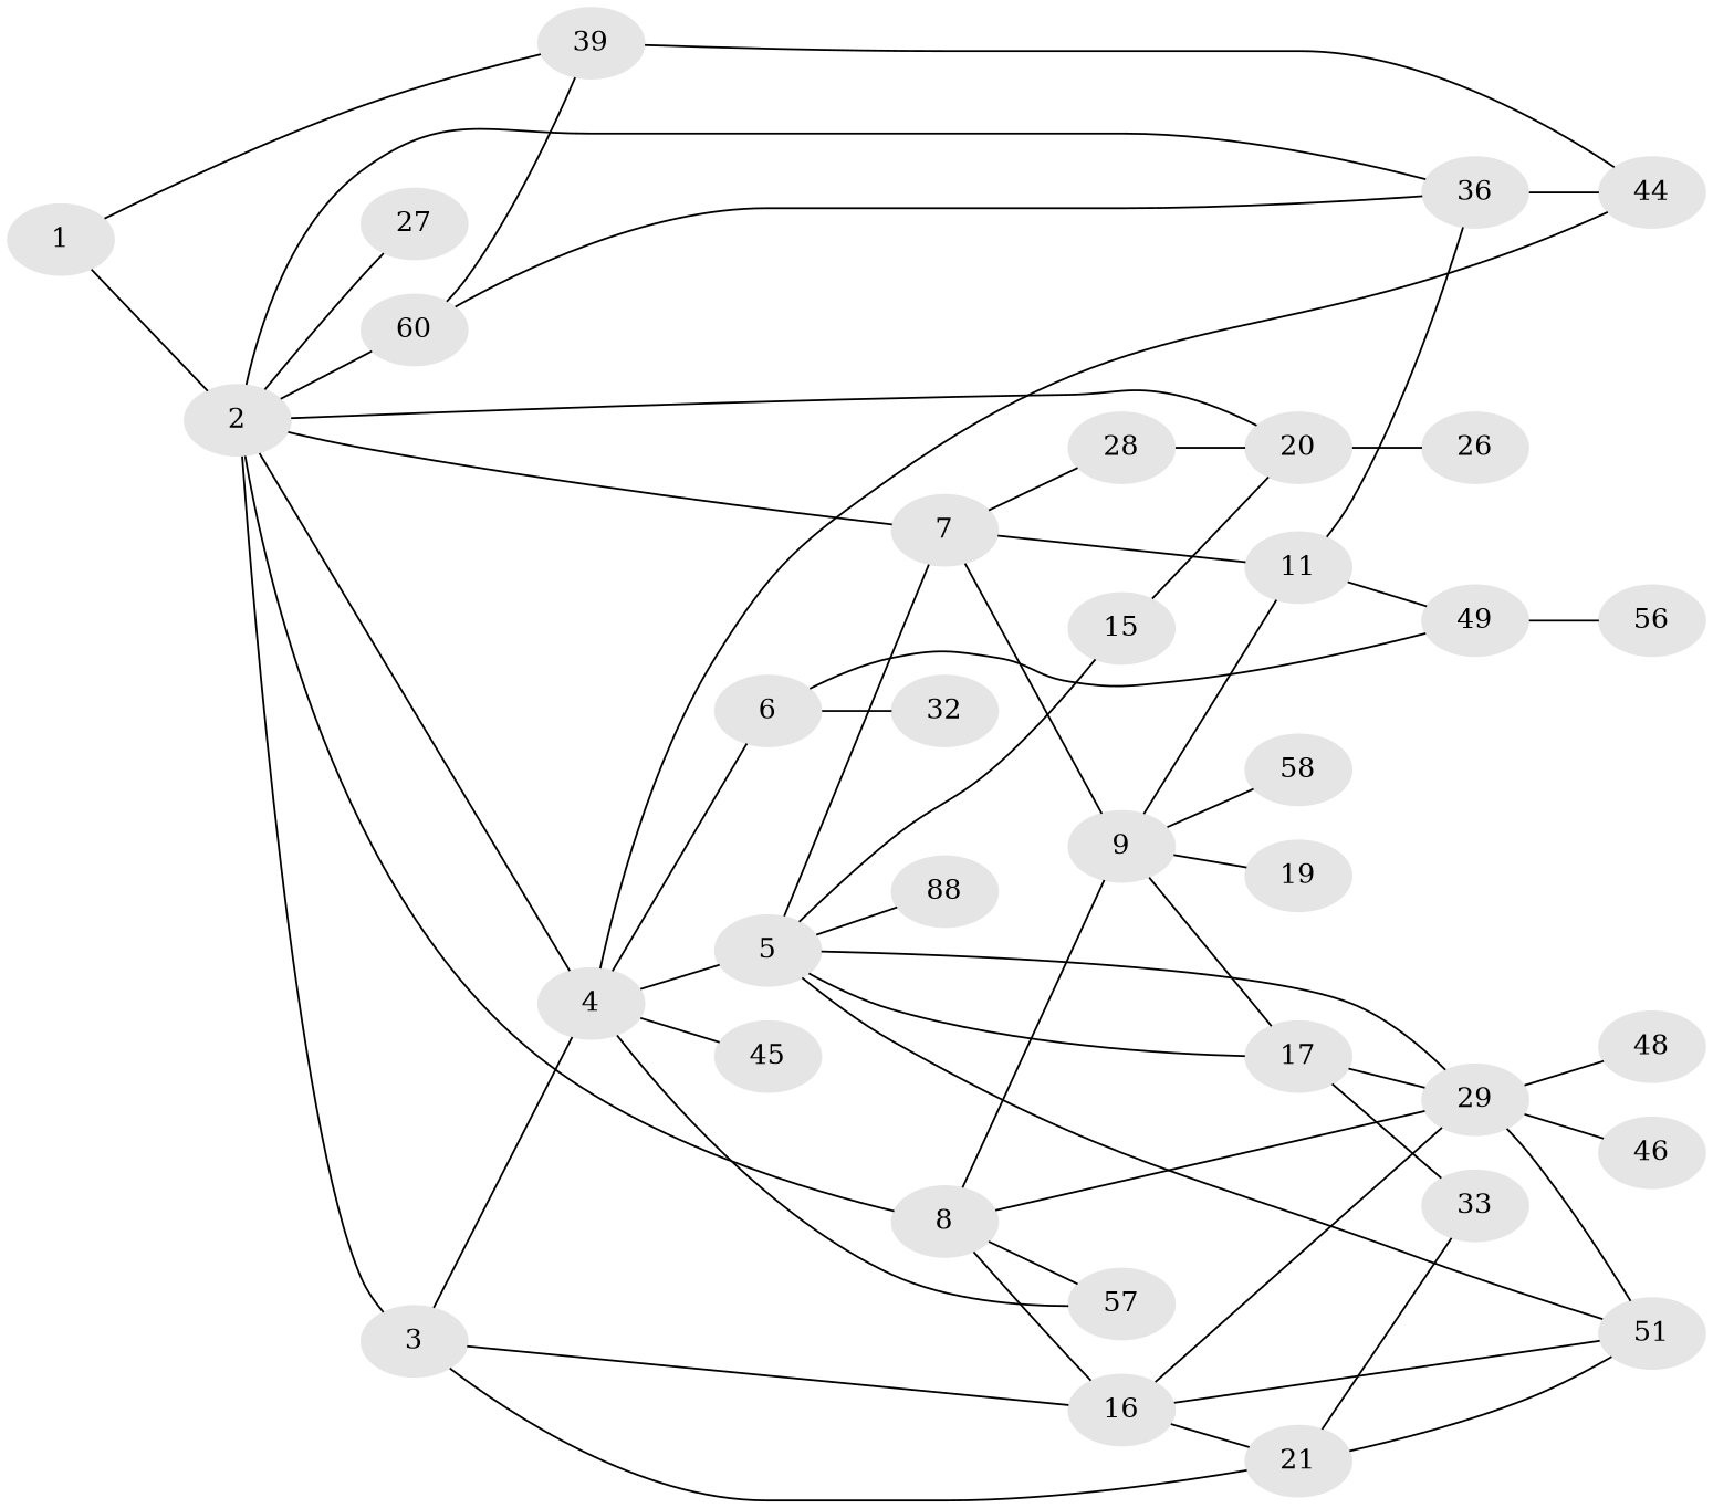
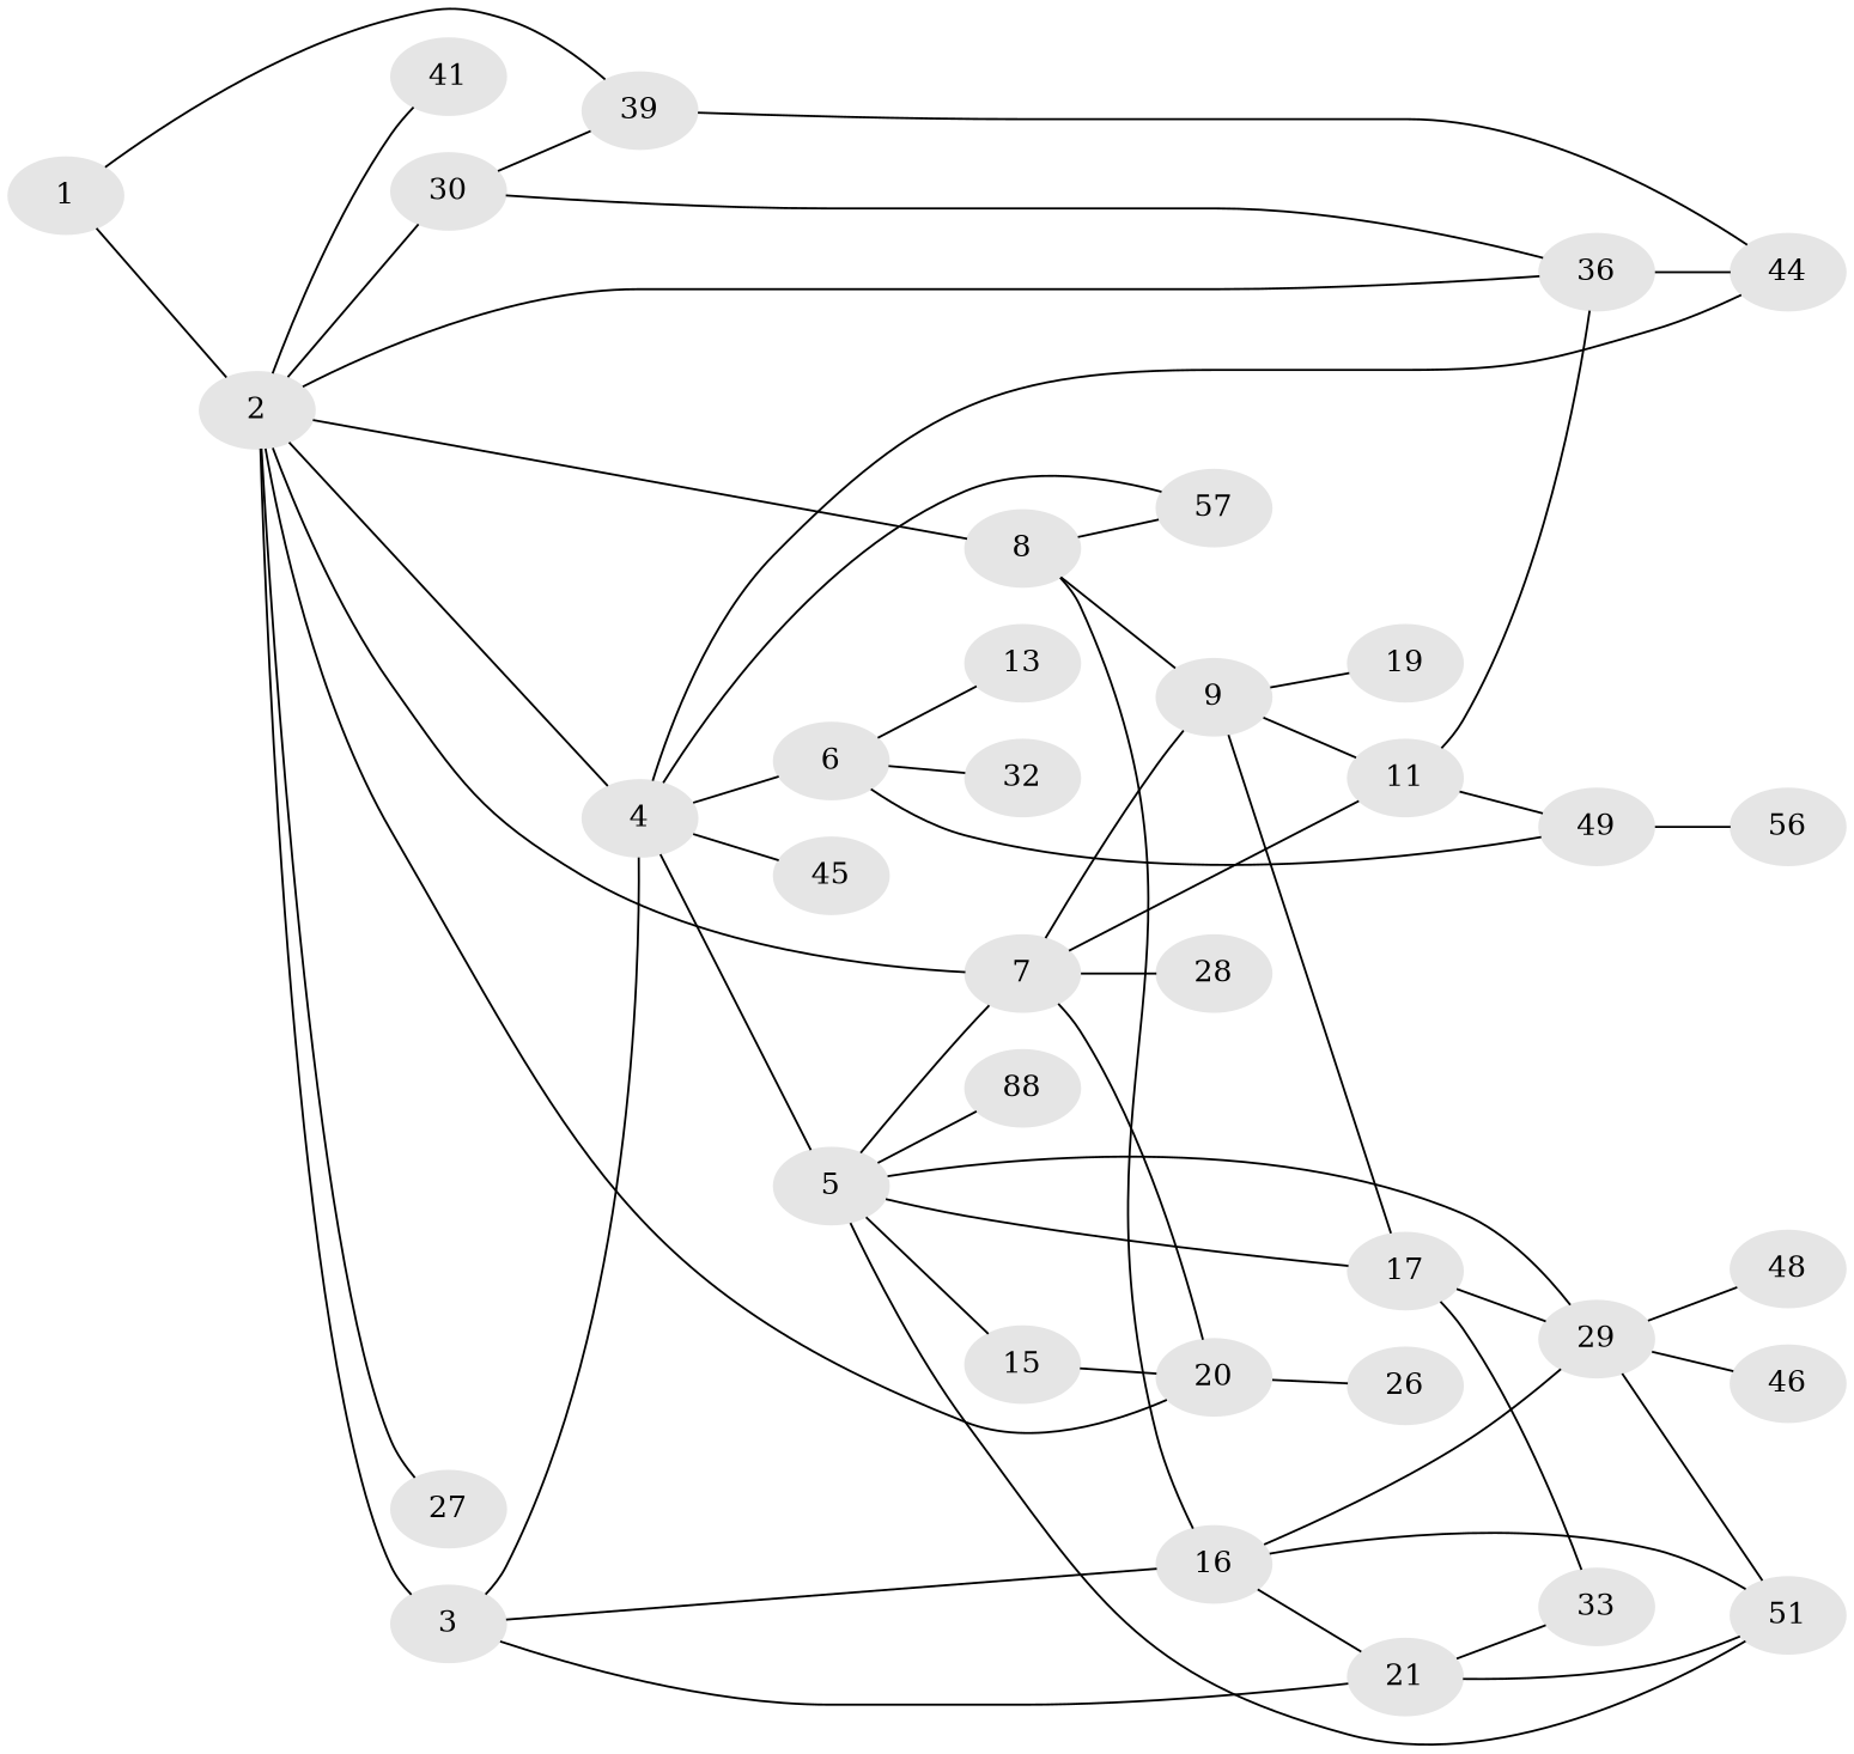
  graph {
    rankdir=LR
    node [color=gray90 style=filled]
    2 [super="+25"]
    3 [super="+12"]
    4 [super="+43"]
    7 [super="+18"]
    8 [super="+24"]
    20 [super="+55"]
    27
-   30 [super="+37" label=60]
+   30 [super="+37"]
    36 [super="+47"]
+   41 [super="+52"]
    1
    39 [super="+42"]
    44
    16 [super="+31"]
    21 [super="+23"]
    5 [super="+22"]
    6 [super="+10"]
    45 [super="+54"]
    57
    9 [super="+14"]
    11 [super="+35"]
    28
    29 [super="+40"]
    26
    51
    33 [super="+50"]
    15
    17
    n29 [label=88]
+   13
    32
    49 [super="+53"]
    46
    48
    56
    19 [super="+34"]
-   58
    2 -- 3
    2 -- 4
    2 -- 7
    2 -- 8
    2 -- 20
    2 -- 27
    2 -- 30
    2 -- 36
+   2 -- 41
    3 -- 4 [weight=2]
    3 -- 16
    3 -- 21
    4 -- 44
    4 -- 5
    4 -- 6
    4 -- 45
    4 -- 57
-   28 -- 20
+   7 -- 20
    7 -- 9
    7 -- 11
    7 -- 28
    8 -- 16
    8 -- 57
    8 -- 9
-   8 -- 29
    20 -- 26
    30 -- 36
    30 -- 39
    36 -- 44
    1 -- 2
    1 -- 39
    39 -- 44
    16 -- 21
    16 -- 29
    16 -- 51
    21 -- 51
    21 -- 33
    5 -- 7
    5 -- 29
    5 -- 51
    5 -- 15
    5 -- 17
    5 -- n29
+   6 -- 13
    6 -- 32
    6 -- 49
    9 -- 11
    9 -- 17
    9 -- 19
-   9 -- 58
    11 -- 36
    11 -- 49
    29 -- 51
    29 -- 46
    29 -- 48
    15 -- 20
    17 -- 29
    17 -- 33
    49 -- 56
  }
